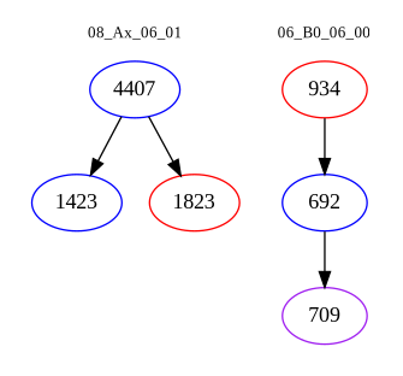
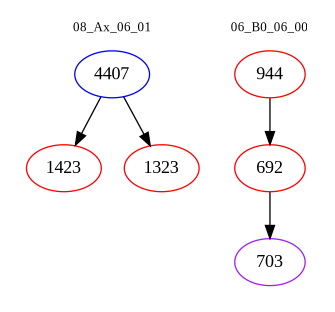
  digraph {
    fontname="Liberation Serif"
    node [color=blue fontname="Liberation Serif"]
    edge [color=black fontname="Liberation Serif"]
    n1 [label=4407]
-   n2 [label=1423]
-   n3 [color=red label=1823]
-   n4 [label=692]
-   n5 [color=red label=934]
-   n6 [color=purple label=709]
+   n2 [color=red label=1423]
+   n3 [color=red label=1323]
+   n4 [color=red label=692]
+   n5 [color=red label=944]
+   n6 [color=purple label=703]
    subgraph cluster_1 {
      color=white
      fontsize=10
      label="08_Ax_06_01"
      n1
      n2
      n3
    }
    subgraph cluster_2 {
      color=white
      fontsize=10
      label="06_B0_06_00"
      n4
      n5
      n6
    }
    n1 -> n2
    n1 -> n3
    n4 -> n6
    n5 -> n4
  }
